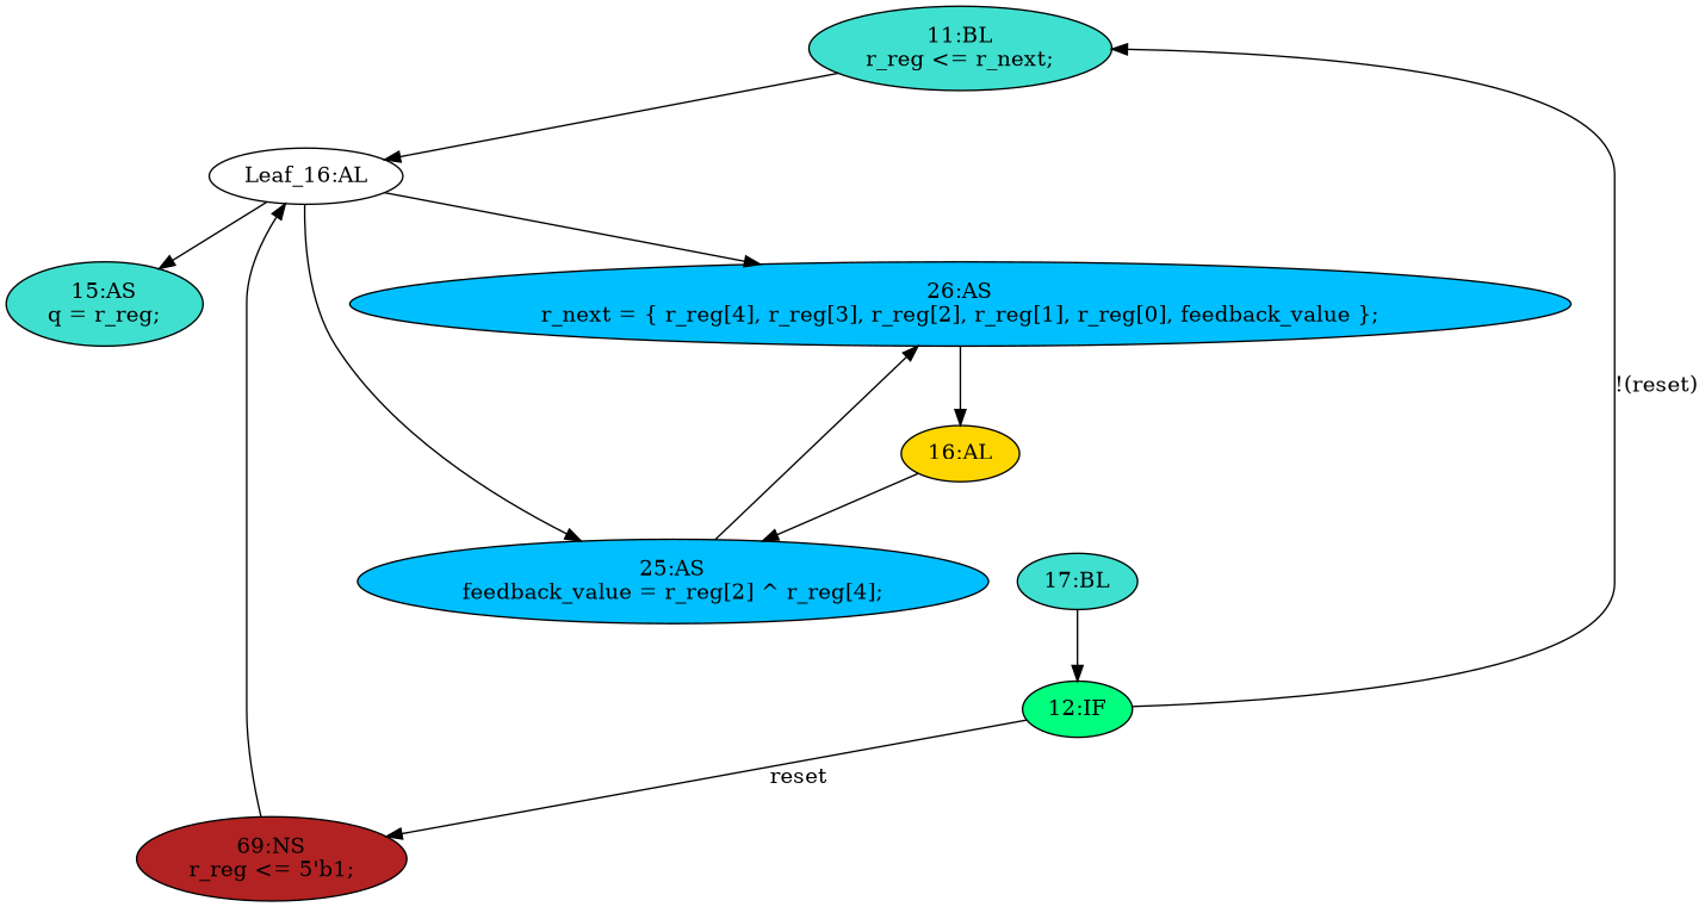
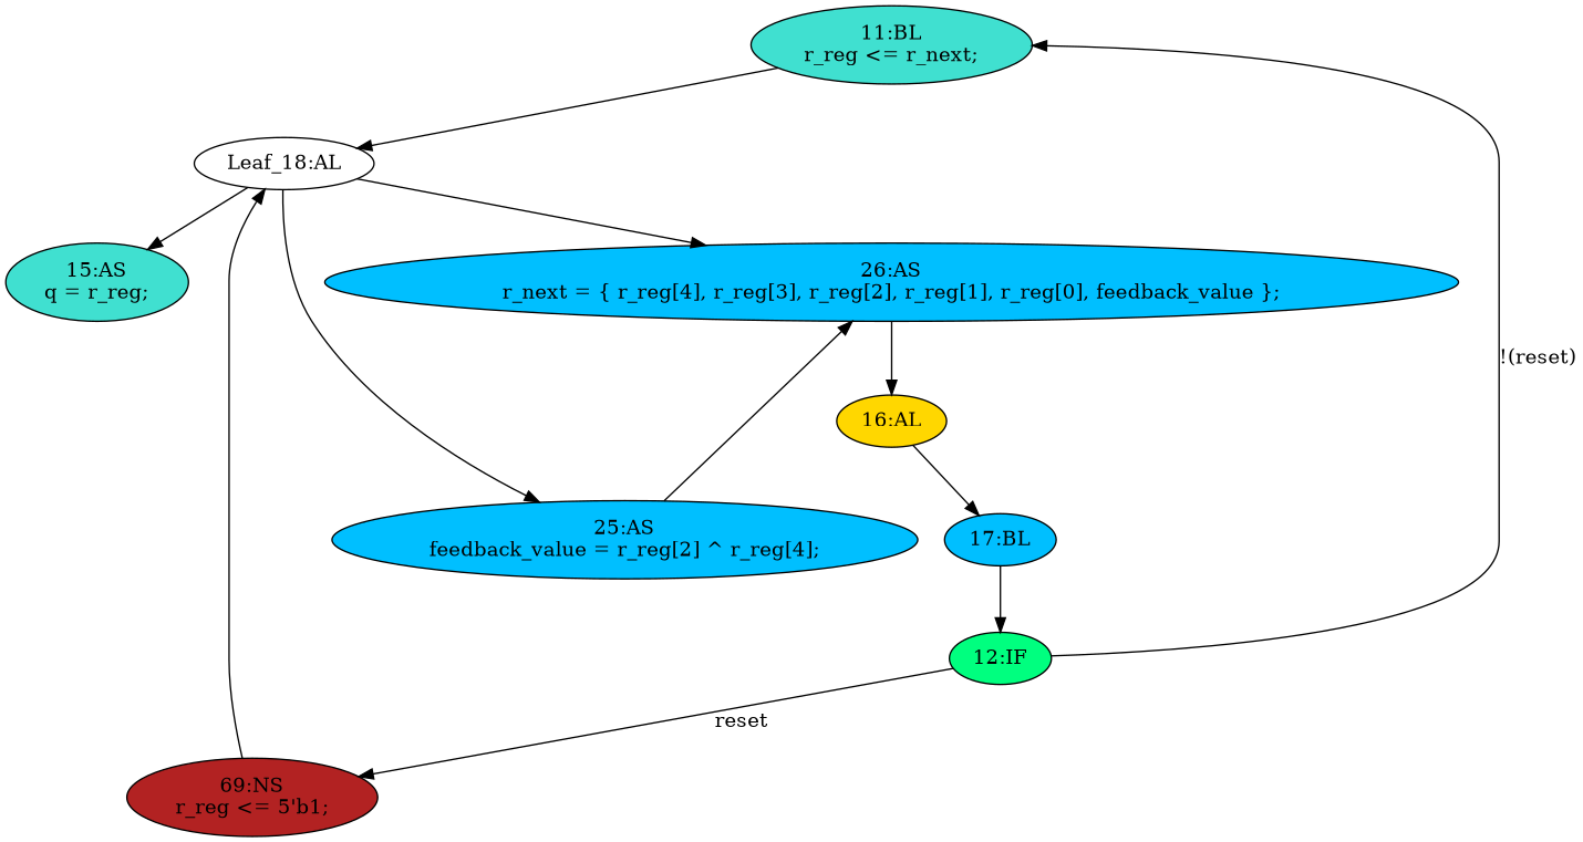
  strict digraph {
    node [fillcolor=turquoise statements="[]" style=filled typ=Assign]
    n1 [ast="<pyverilog.vparser.ast.Block object at 0x7fa6a250ee90>" label="11:BL\nr_reg <= r_next;" statements="[<pyverilog.vparser.ast.NonblockingSubstitution object at 0x7fa6a2571450>]" typ=Block]
-   n2 [def_var="['r_reg']" label="Leaf_16:AL" fillcolor="" statements="" style="" typ=""]
+   n2 [def_var="['r_reg']" label="Leaf_18:AL" fillcolor="" statements="" style="" typ=""]
    n3 [ast="<pyverilog.vparser.ast.Assign object at 0x7fa6a25ea090>" def_var="['r_next']" fillcolor=deepskyblue label="26:AS\nr_next = { r_reg[4], r_reg[3], r_reg[2], r_reg[1], r_reg[0], feedback_value };" use_var="['r_reg', 'r_reg', 'r_reg', 'r_reg', 'r_reg', 'feedback_value']"]
    n4 [ast="<pyverilog.vparser.ast.Assign object at 0x7fa6a2516750>" def_var="['q']" label="15:AS\nq = r_reg;" use_var="['r_reg']"]
    n5 [ast="<pyverilog.vparser.ast.Assign object at 0x7fa6a2566e90>" def_var="['feedback_value']" fillcolor=deepskyblue label="25:AS\nfeedback_value = r_reg[2] ^ r_reg[4];" use_var="['r_reg', 'r_reg']"]
    n6 [ast="<pyverilog.vparser.ast.Always object at 0x7fa6a25634d0>" clk_sens=True fillcolor=gold label="16:AL" sens="['clk']" typ=Always use_var="['reset', 'r_next']"]
-   n7 [ast="<pyverilog.vparser.ast.Block object at 0x7fa6a2563e10>" label="17:BL" typ=Block]
+   n7 [ast="<pyverilog.vparser.ast.Block object at 0x7fa6a2563e10>" fillcolor=deepskyblue label="17:BL" typ=Block]
    n8 [ast="<pyverilog.vparser.ast.IfStatement object at 0x7fa6a250e550>" fillcolor=springgreen label="12:IF" typ=IfStatement]
    n9 [ast="<pyverilog.vparser.ast.NonblockingSubstitution object at 0x7fa6a250e290>" fillcolor=firebrick label="69:NS\nr_reg <= 5'b1;" statements="[<pyverilog.vparser.ast.NonblockingSubstitution object at 0x7fa6a250e290>]" typ=NonblockingSubstitution]
    n1 -> n2 [cond="[]" lineno=None]
    n2 -> n3
    n2 -> n4
    n2 -> n5
    n3 -> n6
    n5 -> n3
-   n6 -> n5 [cond="[]" lineno=None]
+   n6 -> n7 [cond="[]" lineno=None]
    n7 -> n8 [cond="[]" lineno=None]
    n8 -> n1 [cond="['reset']" label="!(reset)" lineno=18]
    n8 -> n9 [cond="['reset']" label=reset lineno=18]
    n9 -> n2 [cond="[]" lineno=None]
  }
